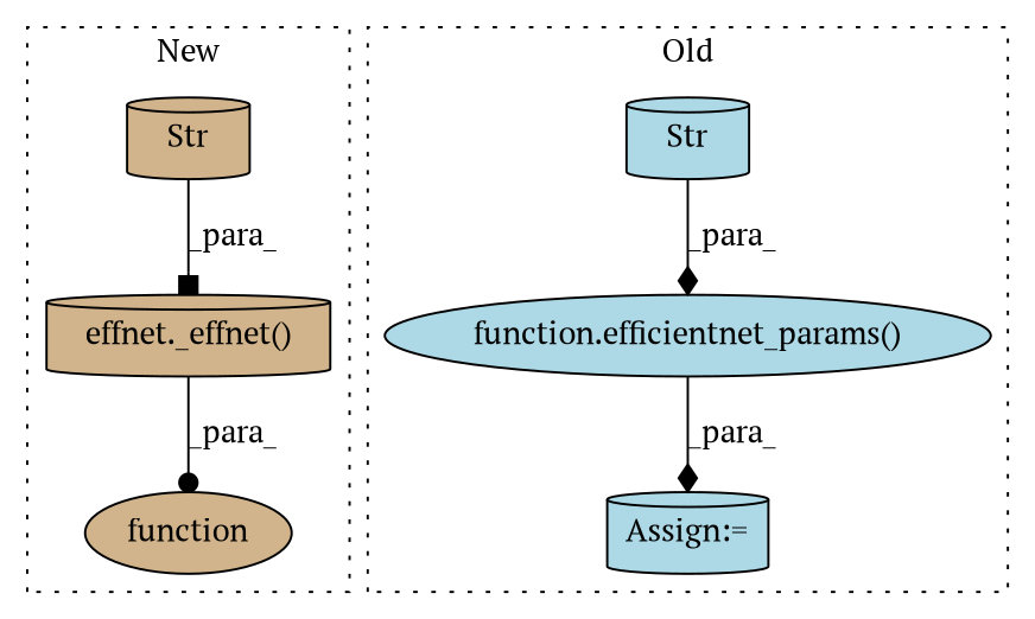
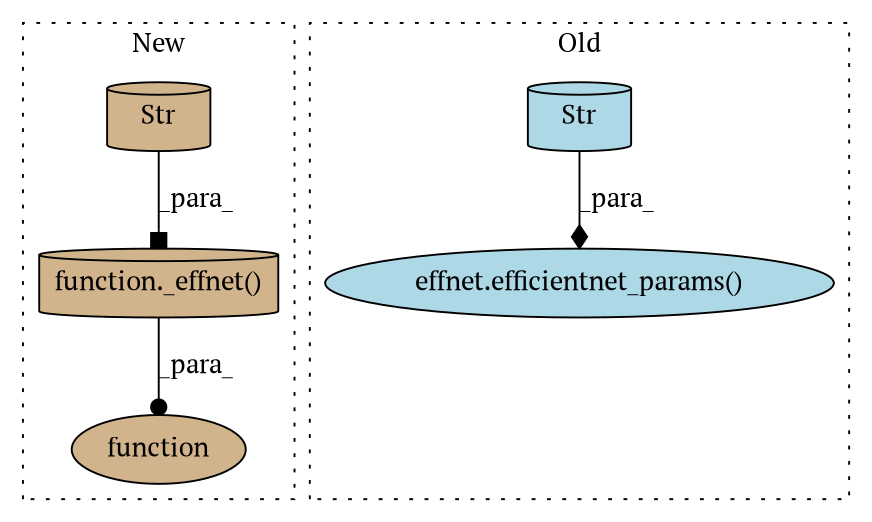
  digraph {
    fontname="PT Serif"
    node [a=75 fillcolor=tan fontname="PT Serif" l=17 shape=cylinder style=filled]
    edge [arrowhead=diamond fontname="PT Serif"]
    n1 [a=93 l=7 label=function s=5717 shape=ellipse]
-   n2 [l="8,11" label="effnet._effnet()" s="5724,5776"]
+   n2 [l="8,11" label="function._effnet()" s="5724,5776"]
    n3 [a=66 label=Str s=5732]
-   n4 [fillcolor=lightblue l="20,1" label="function.efficientnet_params()" s="2466,2503" shape=ellipse]
+   n4 [fillcolor=lightblue l="20,1" label="effnet.efficientnet_params()" s="2466,2503" shape=ellipse]
    n5 [a=66 fillcolor=lightblue label=Str s=2486]
-   n6 [a=68 fillcolor=lightblue l=3 label="Assign:=" s=2463]
    subgraph cluster_1 {
      label=New
      style=dotted
      n1
      n2
      n3
    }
    subgraph cluster_2 {
      label=Old
      style=dotted
      n4
      n5
-     n6
    }
    n2 -> n1 [arrowhead=dot label=_para_]
    n3 -> n2 [arrowhead=box label=_para_]
-   n4 -> n6 [label=_para_]
    n5 -> n4 [label=_para_]
  }
